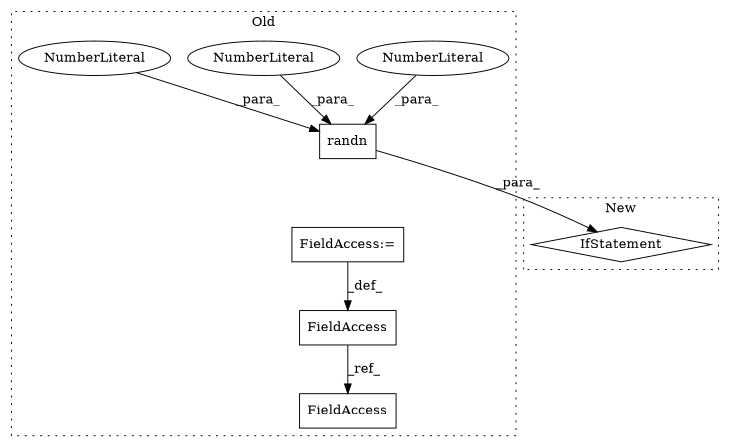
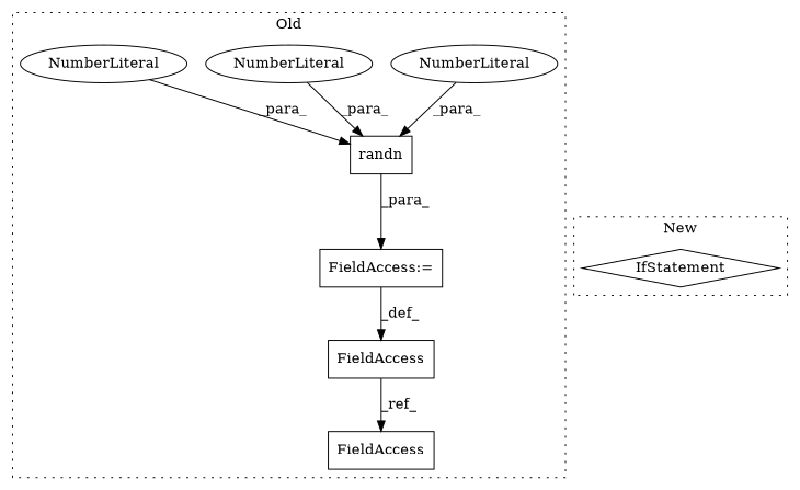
  digraph {
    node [a=34 l=1 shape=box]
    n1 [a=32 l="6,1" label=randn s="3729,3740"]
    n2 [a=7 label="FieldAccess:=" s=3713]
    n3 [label=NumberLiteral s=3735 shape=ellipse]
    n4 [label=NumberLiteral s=3737 shape=ellipse]
    n5 [a=22 l=3 label=FieldAccess s=3710]
    n6 [a=22 l=3 label=FieldAccess s=4125]
    n7 [label=NumberLiteral s=3739 shape=ellipse]
    n8 [a=25 l="4,2" label=IfStatement s="397,406" shape=diamond]
    subgraph cluster_1 {
      label=Old
      style=dotted
      n1
      n2
      n3
      n4
      n5
      n6
      n7
    }
    subgraph cluster_2 {
      label=New
      style=dotted
      n8
    }
-   n1 -> n8 [label=_para_]
+   n1 -> n2 [label=_para_]
    n2 -> n5 [label=_def_]
    n3 -> n1 [label=_para_]
    n4 -> n1 [label=_para_]
    n5 -> n6 [label=_ref_]
    n7 -> n1 [label=_para_]
  }
